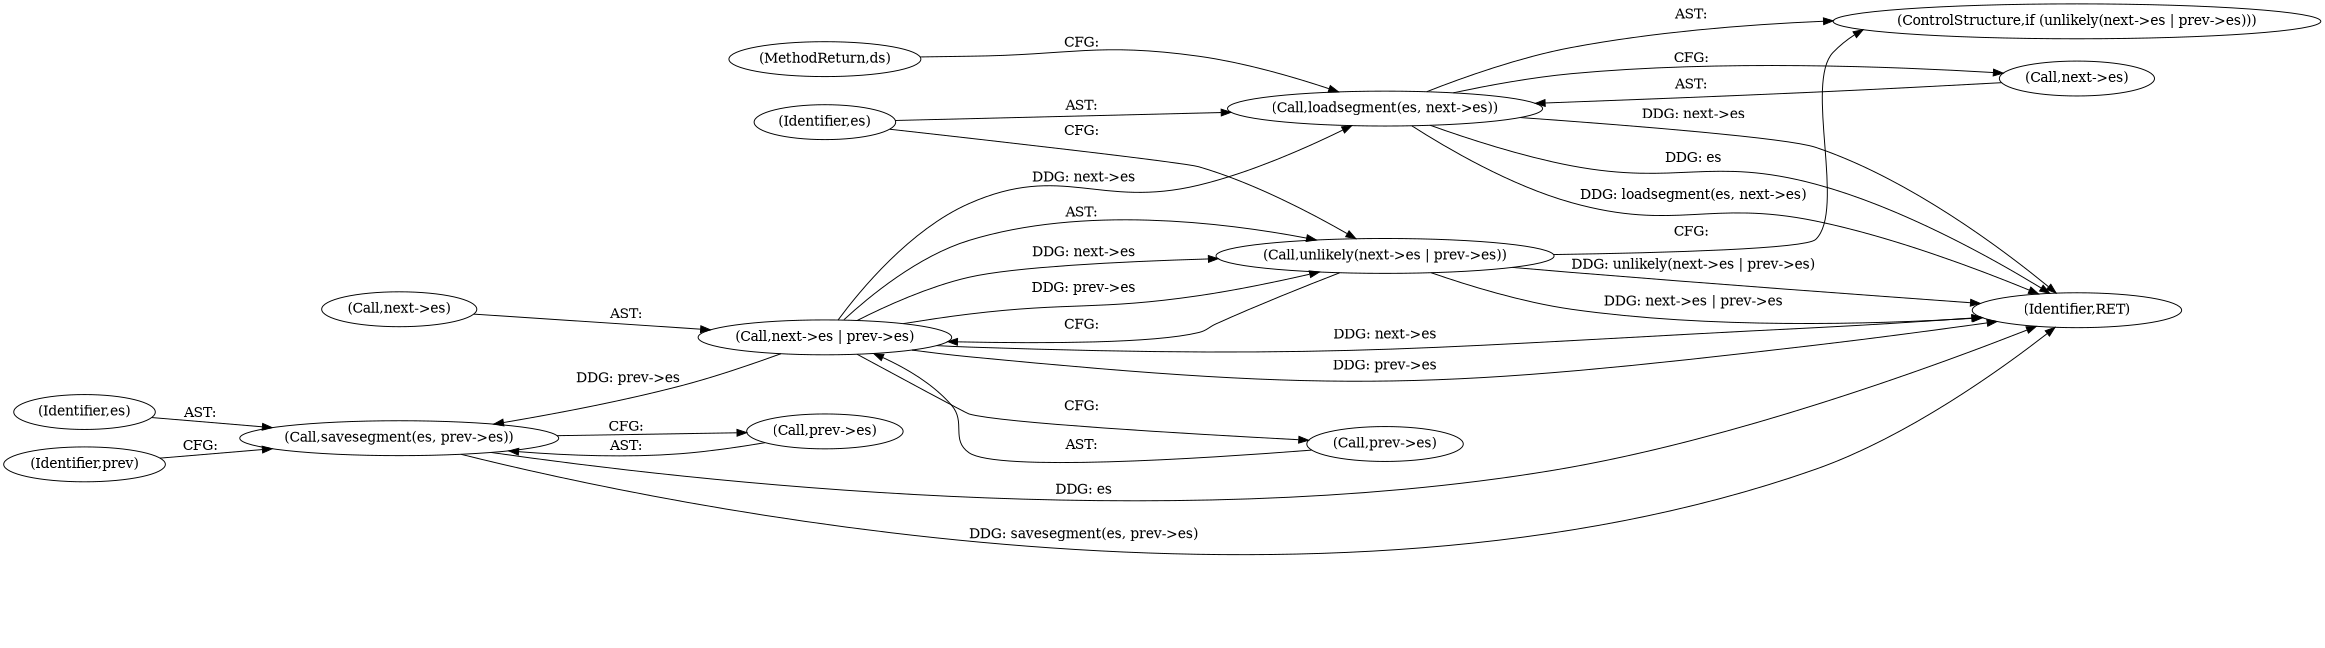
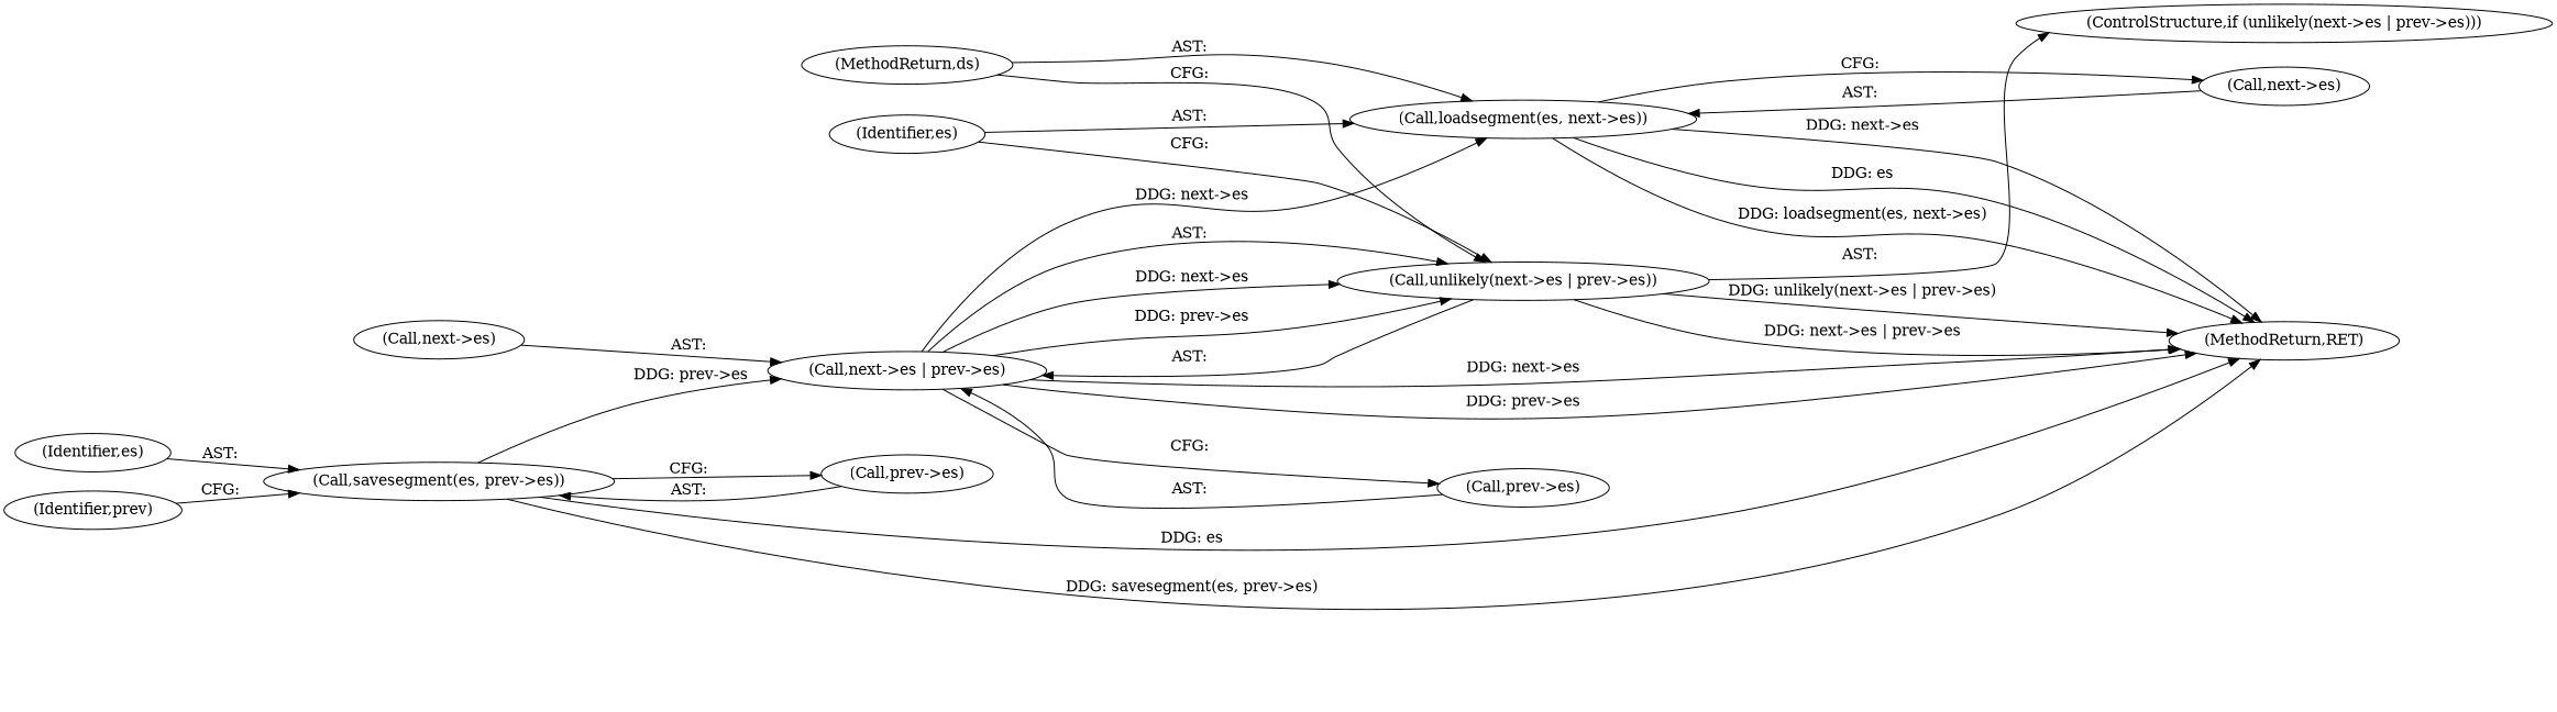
  digraph {
    rankdir=LR
    n1 [label="(Call,savesegment(es, prev->es))"]
    n2 [label="(Call,next->es | prev->es)"]
    n3 [label="(Call,prev->es)"]
-   n4 [label="(Identifier,RET)"]
+   n4 [label="(MethodReturn,RET)"]
    n5 [label="(Call,loadsegment(es, next->es))"]
    n6 [label="(Call,unlikely(next->es | prev->es))"]
    n7 [label="(Call,prev->es)"]
    n8 [label="(ControlStructure,if (unlikely(next->es | prev->es)))"]
    n9 [label="(Call,next->es)"]
    n10 [label="(Identifier,es)"]
    n11 [label="(MethodReturn,ds)"]
    n12 [label="(Identifier,es)"]
    n13 [label="(Call,next->es)"]
    n14 [label="(Identifier,prev)"]
-   n2 -> n1 [label="DDG: prev->es"]
+   n1 -> n2 [label="DDG: prev->es"]
    n1 -> n3 [label="CFG: "]
    n1 -> n4 [label="DDG: es"]
    n1 -> n4 [label="DDG: savesegment(es, prev->es)"]
    n2 -> n4 [label="DDG: next->es"]
    n2 -> n4 [label="DDG: prev->es"]
    n2 -> n5 [label="DDG: next->es"]
    n2 -> n6 [label="AST: "]
    n2 -> n6 [label="DDG: next->es"]
    n2 -> n6 [label="DDG: prev->es"]
    n2 -> n7 [label="CFG: "]
    n3 -> n1 [label="AST: "]
    n5 -> n4 [label="DDG: next->es"]
    n5 -> n4 [label="DDG: es"]
    n5 -> n4 [label="DDG: loadsegment(es, next->es)"]
-   n5 -> n8 [label="AST: "]
    n5 -> n9 [label="CFG: "]
-   n6 -> n2 [label="CFG: "]
+   n6 -> n2 [label="AST: "]
    n6 -> n4 [label="DDG: unlikely(next->es | prev->es)"]
    n6 -> n4 [label="DDG: next->es | prev->es"]
-   n6 -> n8 [label="CFG: "]
+   n6 -> n8 [label="AST: "]
    n7 -> n2 [label="AST: "]
    n9 -> n5 [label="AST: "]
    n10 -> n1 [label="AST: "]
-   n11 -> n5 [label="CFG: "]
+   n11 -> n5 [label="AST: "]
+   n11 -> n6 [label="CFG: "]
    n12 -> n5 [label="AST: "]
    n12 -> n6 [label="CFG: "]
    n13 -> n2 [label="AST: "]
    n14 -> n1 [label="CFG: "]
  }
